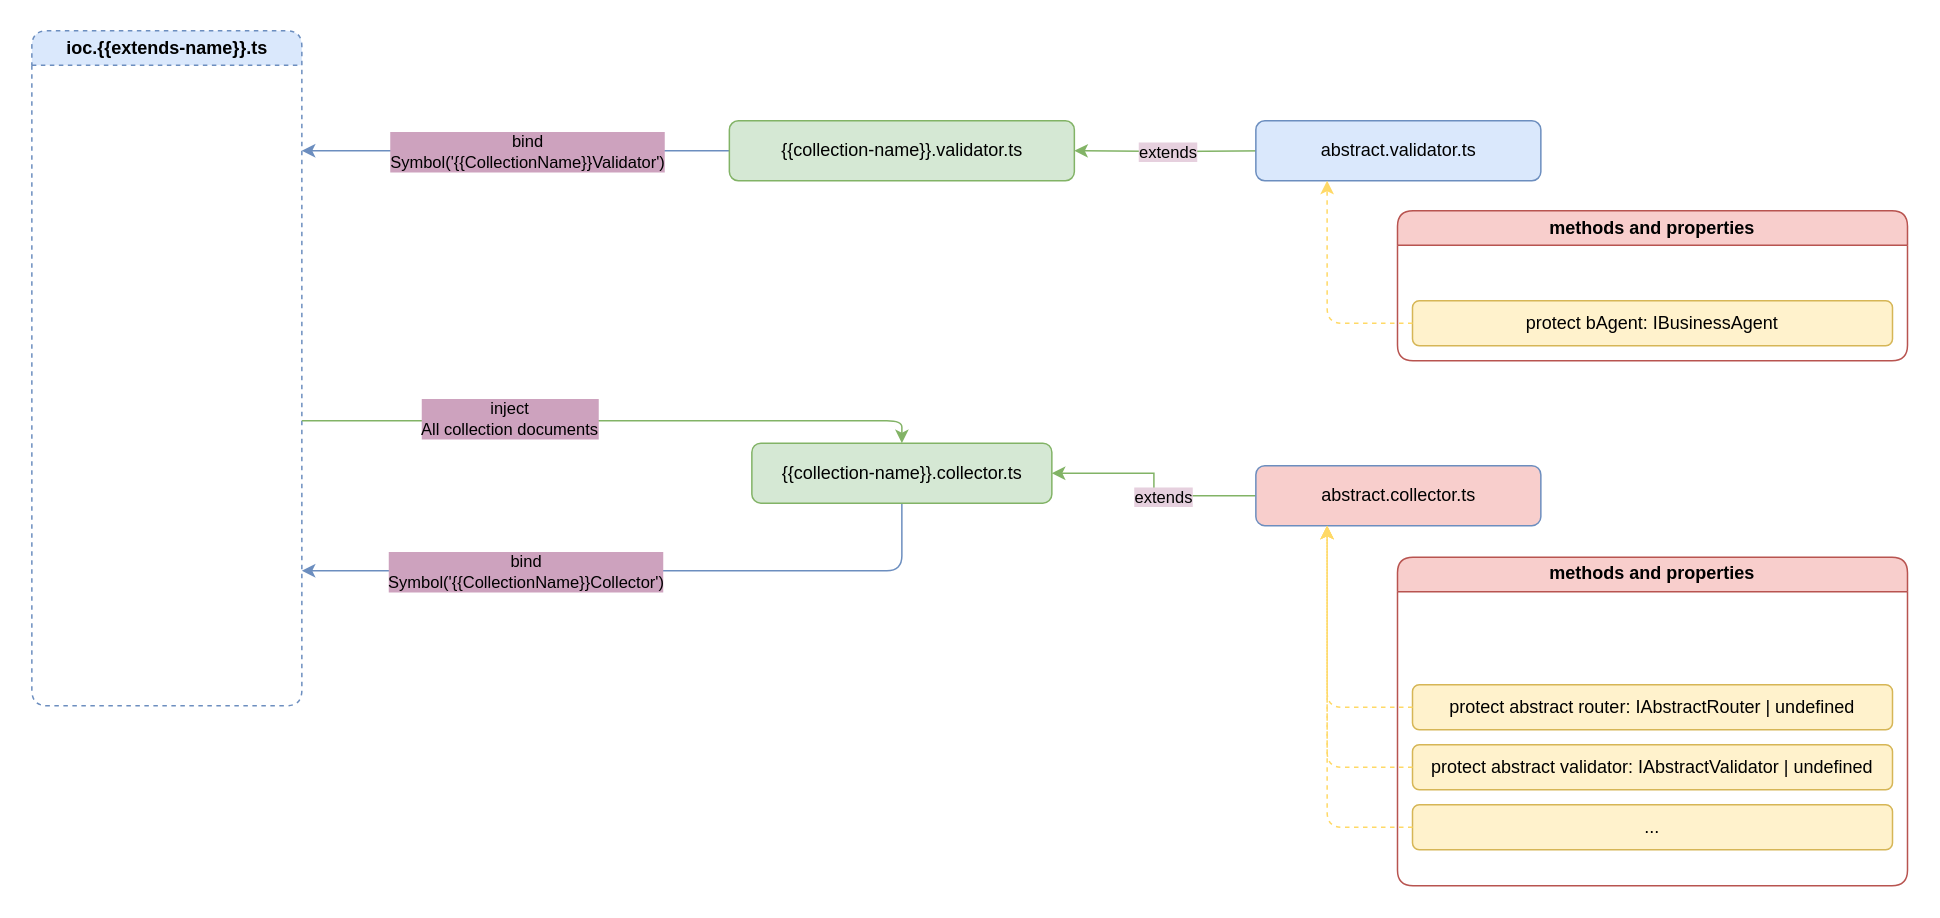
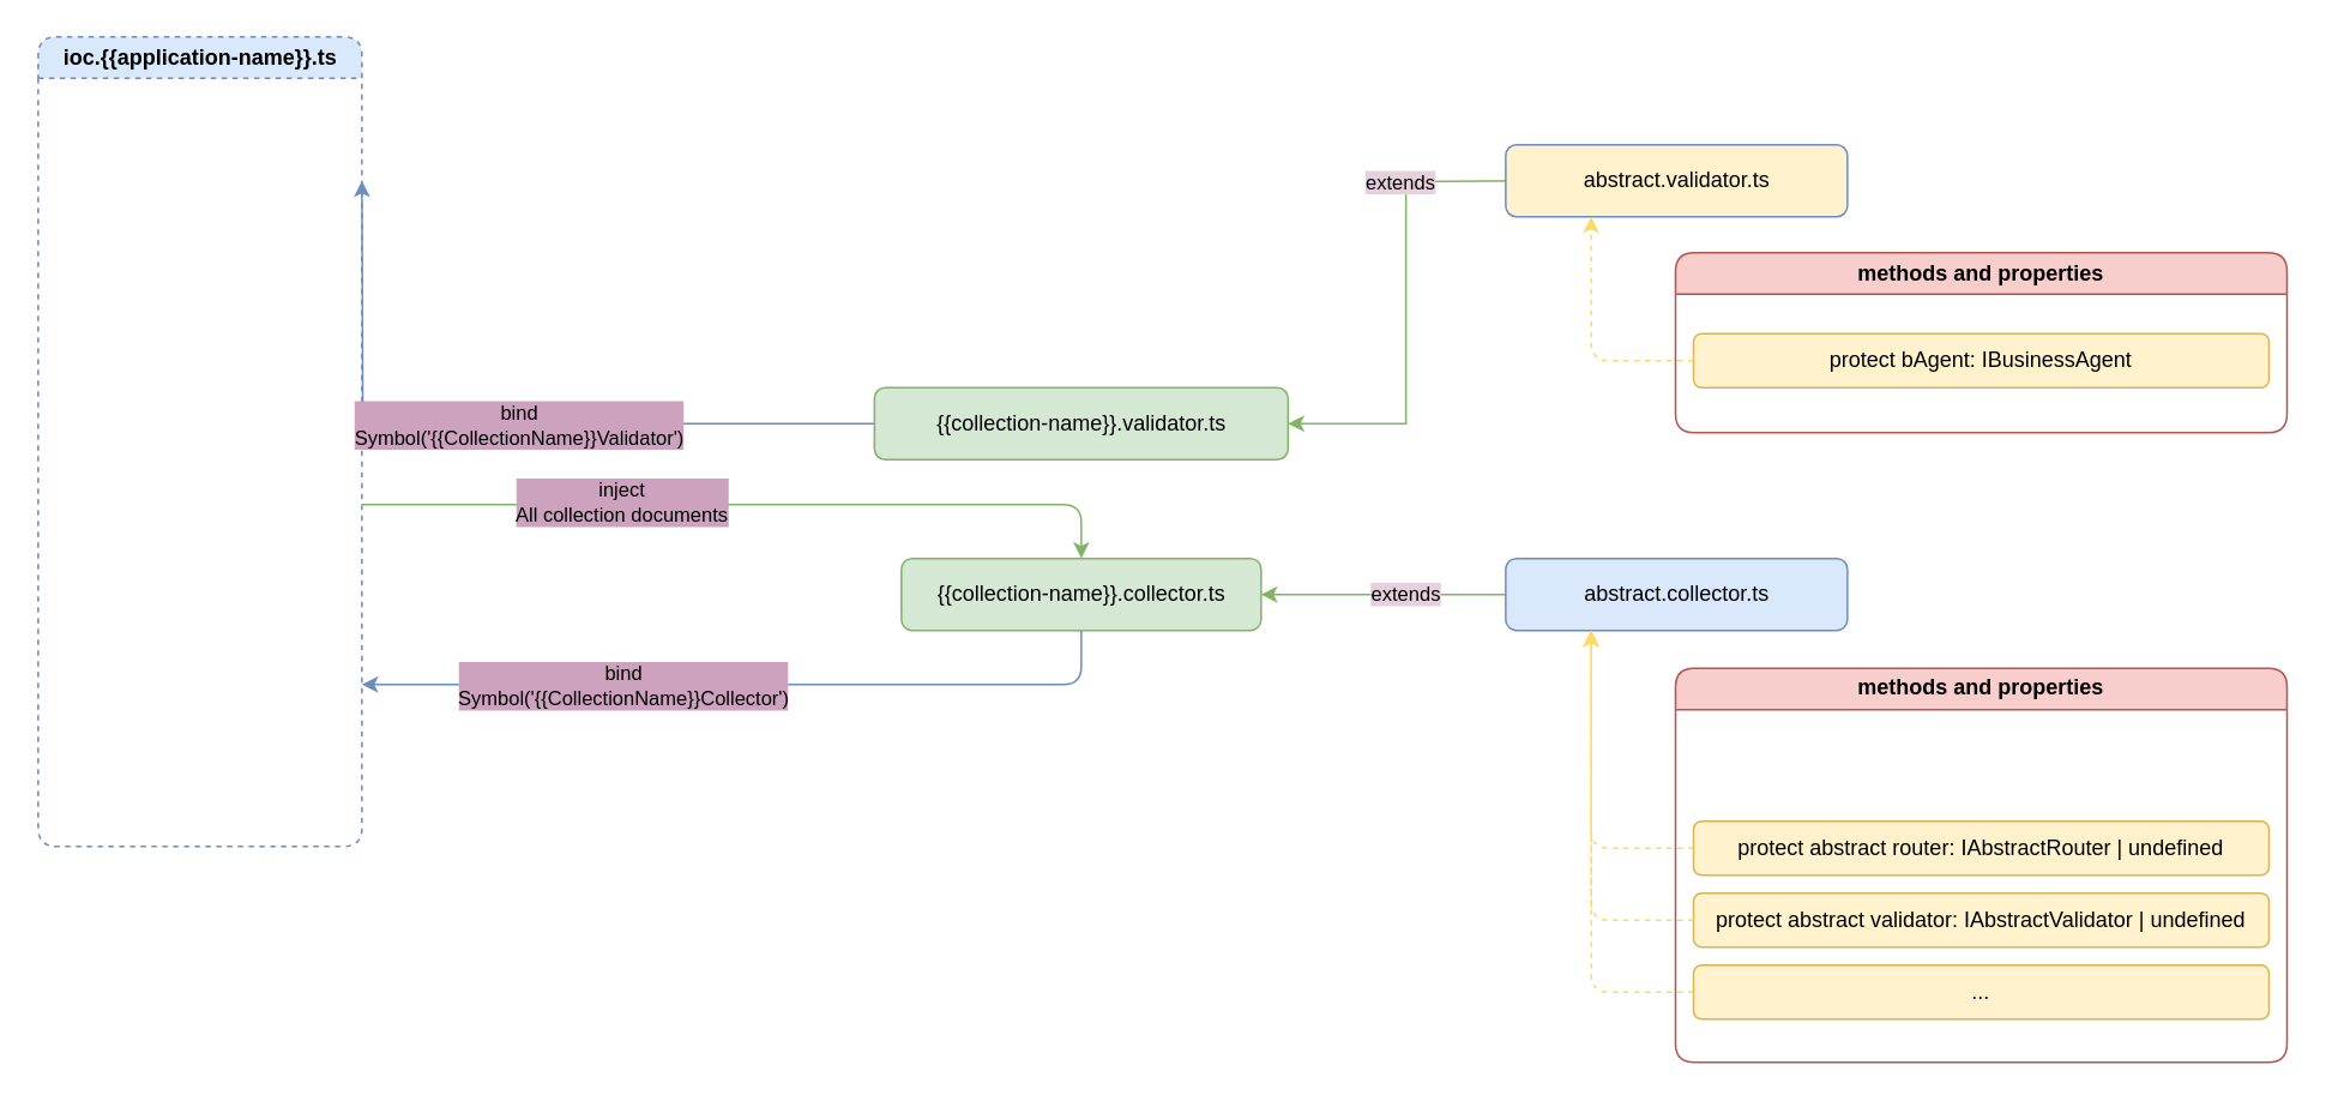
  <mxCell id="0" />
  <mxCell id="1" parent="0" />
- <mxCell id="2" value="ioc.{{extends-name}}.ts" style="swimlane;whiteSpace=wrap;html=1;rounded=1;dashed=1;fillColor=#dae8fc;strokeColor=#6c8ebf;" parent="1" vertex="1"><mxGeometry x="20.57" y="20" width="180" height="450" as="geometry" /></mxCell>
+ <mxCell id="2" value="ioc.{{application-name}}.ts" style="swimlane;whiteSpace=wrap;html=1;rounded=1;dashed=1;fillColor=#dae8fc;strokeColor=#6c8ebf;" parent="1" vertex="1"><mxGeometry x="20.57" y="20" width="180" height="450" as="geometry" /></mxCell>
  <mxCell id="3" style="edgeStyle=orthogonalEdgeStyle;rounded=0;orthogonalLoop=1;jettySize=auto;html=1;fillColor=#dae8fc;strokeColor=#6c8ebf;" parent="1" source="5" edge="1"><mxGeometry relative="1" as="geometry"><mxPoint x="200.57" y="100" as="targetPoint" /></mxGeometry></mxCell>
  <mxCell id="4" value="bind&lt;br&gt;Symbol('{{CollectionName}}Validator')" style="edgeLabel;html=1;align=center;verticalAlign=middle;resizable=0;points=[];labelBackgroundColor=#CDA2BE;" parent="3" vertex="1" connectable="0"><mxGeometry x="-0.066" relative="1" as="geometry"><mxPoint x="-2" as="offset" /></mxGeometry></mxCell>
- <mxCell id="5" value="{{collection-name}}.validator.ts" style="rounded=1;whiteSpace=wrap;html=1;fillColor=#d5e8d4;strokeColor=#82b366;" parent="1" vertex="1"><mxGeometry x="485.57" y="80" width="230" height="40" as="geometry" /></mxCell>
+ <mxCell id="5" value="{{collection-name}}.validator.ts" style="rounded=1;whiteSpace=wrap;html=1;fillColor=#d5e8d4;strokeColor=#82b366;" parent="1" vertex="1"><mxGeometry x="485.57" y="215" width="230" height="40" as="geometry" /></mxCell>
  <mxCell id="6" style="edgeStyle=orthogonalEdgeStyle;rounded=0;orthogonalLoop=1;jettySize=auto;html=1;fillColor=#d5e8d4;strokeColor=#82b366;entryX=1;entryY=0.5;entryDx=0;entryDy=0;" parent="1" target="5" edge="1"><mxGeometry relative="1" as="geometry"><mxPoint x="720.57" y="100" as="targetPoint" /><mxPoint x="846.57" y="100" as="sourcePoint" /></mxGeometry></mxCell>
- <mxCell id="7" value="abstract.validator.ts" style="rounded=1;whiteSpace=wrap;html=1;fillColor=#dae8fc;strokeColor=#6c8ebf;" parent="1" vertex="1"><mxGeometry x="836.57" y="80" width="190" height="40" as="geometry" /></mxCell>
+ <mxCell id="7" value="abstract.validator.ts" style="rounded=1;whiteSpace=wrap;html=1;fillColor=#fff2cc;strokeColor=#6c8ebf;" parent="1" vertex="1"><mxGeometry x="836.57" y="80" width="190" height="40" as="geometry" /></mxCell>
  <mxCell id="8" value="methods and properties" style="swimlane;whiteSpace=wrap;html=1;fillColor=#f8cecc;strokeColor=#b85450;rounded=1;" parent="1" vertex="1"><mxGeometry x="931" y="140" width="340" height="100" as="geometry" /></mxCell>
- <mxCell id="9" value="protect bAgent: IBusinessAgent" style="rounded=1;whiteSpace=wrap;html=1;fillColor=#fff2cc;strokeColor=#d6b656;" parent="8" vertex="1"><mxGeometry x="10" y="60" width="320" height="30" as="geometry" /></mxCell>
+ <mxCell id="9" value="protect bAgent: IBusinessAgent" style="rounded=1;whiteSpace=wrap;html=1;fillColor=#fff2cc;strokeColor=#d6b656;" parent="8" vertex="1"><mxGeometry x="10" y="45" width="320" height="30" as="geometry" /></mxCell>
  <mxCell id="10" style="edgeStyle=orthogonalEdgeStyle;rounded=1;sketch=0;jumpStyle=none;orthogonalLoop=1;jettySize=auto;html=1;entryX=0.25;entryY=1;entryDx=0;entryDy=0;shadow=0;dashed=1;strokeWidth=1;exitX=0;exitY=0.5;exitDx=0;exitDy=0;fillColor=#d5e8d4;strokeColor=#FFD966;" parent="1" source="9" target="7" edge="1"><mxGeometry relative="1" as="geometry" /></mxCell>
  <mxCell id="11" value="methods and properties" style="swimlane;whiteSpace=wrap;html=1;fillColor=#f8cecc;strokeColor=#b85450;rounded=1;" parent="1" vertex="1"><mxGeometry x="931" y="370.97" width="340" height="219.03" as="geometry" /></mxCell>
  <mxCell id="12" value="protect abstract router: IAbstractRouter | undefined" style="rounded=1;whiteSpace=wrap;html=1;fillColor=#fff2cc;strokeColor=#d6b656;" parent="11" vertex="1"><mxGeometry x="10" y="85" width="320" height="30" as="geometry" /></mxCell>
  <mxCell id="13" value="protect abstract validator: IAbstractValidator | undefined" style="rounded=1;whiteSpace=wrap;html=1;fillColor=#fff2cc;strokeColor=#d6b656;" parent="11" vertex="1"><mxGeometry x="10" y="125" width="320" height="30" as="geometry" /></mxCell>
  <mxCell id="14" value="..." style="rounded=1;whiteSpace=wrap;html=1;fillColor=#fff2cc;strokeColor=#d6b656;" parent="11" vertex="1"><mxGeometry x="10" y="165.03" width="320" height="30" as="geometry" /></mxCell>
  <mxCell id="15" style="edgeStyle=orthogonalEdgeStyle;rounded=1;orthogonalLoop=1;jettySize=auto;html=1;entryX=0.5;entryY=0;entryDx=0;entryDy=0;fillColor=#d5e8d4;strokeColor=#82b366;" parent="1" target="19" edge="1"><mxGeometry relative="1" as="geometry"><mxPoint x="200.57" y="280" as="sourcePoint" /><Array as="points"><mxPoint x="210.57" y="279.97" /><mxPoint x="530.57" y="279.97" /></Array></mxGeometry></mxCell>
  <mxCell id="16" value="inject&lt;br&gt;All collection documents" style="edgeLabel;html=1;align=center;verticalAlign=middle;resizable=0;points=[];labelBackgroundColor=#CDA2BE;" parent="15" vertex="1" connectable="0"><mxGeometry x="-0.187" y="2" relative="1" as="geometry"><mxPoint x="-31" as="offset" /></mxGeometry></mxCell>
  <mxCell id="17" style="edgeStyle=orthogonalEdgeStyle;rounded=1;orthogonalLoop=1;jettySize=auto;html=1;exitX=0.5;exitY=1;exitDx=0;exitDy=0;fillColor=#dae8fc;strokeColor=#6c8ebf;" parent="1" source="19" edge="1"><mxGeometry relative="1" as="geometry"><mxPoint x="200.57" y="380" as="targetPoint" /><Array as="points"><mxPoint x="530.57" y="379.97" /><mxPoint x="210.57" y="379.97" /></Array></mxGeometry></mxCell>
  <mxCell id="18" value="bind&lt;br&gt;Symbol('{{CollectionName}}Collector')" style="edgeLabel;html=1;align=center;verticalAlign=middle;resizable=0;points=[];labelBackgroundColor=#CDA2BE;" parent="17" vertex="1" connectable="0"><mxGeometry x="0.337" y="4" relative="1" as="geometry"><mxPoint x="2" y="-4" as="offset" /></mxGeometry></mxCell>
- <mxCell id="19" value="{{collection-name}}.collector.ts" style="rounded=1;whiteSpace=wrap;html=1;fillColor=#d5e8d4;strokeColor=#82b366;" parent="1" vertex="1"><mxGeometry x="500.57" y="294.97" width="200" height="40" as="geometry" /></mxCell>
+ <mxCell id="19" value="{{collection-name}}.collector.ts" style="rounded=1;whiteSpace=wrap;html=1;fillColor=#d5e8d4;strokeColor=#82b366;" parent="1" vertex="1"><mxGeometry x="500.57" y="309.97" width="200" height="40" as="geometry" /></mxCell>
  <mxCell id="20" style="edgeStyle=orthogonalEdgeStyle;rounded=0;orthogonalLoop=1;jettySize=auto;html=1;fillColor=#d5e8d4;strokeColor=#82b366;entryX=1;entryY=0.5;entryDx=0;entryDy=0;" parent="1" source="22" target="19" edge="1"><mxGeometry relative="1" as="geometry"><mxPoint x="720.57" y="330" as="targetPoint" /></mxGeometry></mxCell>
  <mxCell id="21" value="extends" style="edgeLabel;html=1;align=center;verticalAlign=middle;resizable=0;points=[];labelBackgroundColor=#E6D0DE;" parent="20" vertex="1" connectable="0"><mxGeometry x="-0.176" relative="1" as="geometry"><mxPoint as="offset" /></mxGeometry></mxCell>
- <mxCell id="22" value="abstract.collector.ts" style="rounded=1;whiteSpace=wrap;html=1;fillColor=#f8cecc;strokeColor=#6c8ebf;" parent="1" vertex="1"><mxGeometry x="836.57" y="309.97" width="190" height="40" as="geometry" /></mxCell>
+ <mxCell id="22" value="abstract.collector.ts" style="rounded=1;whiteSpace=wrap;html=1;fillColor=#dae8fc;strokeColor=#6c8ebf;" parent="1" vertex="1"><mxGeometry x="836.57" y="309.97" width="190" height="40" as="geometry" /></mxCell>
  <mxCell id="23" style="edgeStyle=orthogonalEdgeStyle;rounded=1;orthogonalLoop=1;jettySize=auto;html=1;entryX=0.25;entryY=1;entryDx=0;entryDy=0;exitX=0;exitY=0.5;exitDx=0;exitDy=0;fillColor=#d5e8d4;strokeColor=#FFD966;dashed=1;" parent="1" source="12" target="22" edge="1"><mxGeometry relative="1" as="geometry" /></mxCell>
  <mxCell id="24" style="edgeStyle=orthogonalEdgeStyle;rounded=1;orthogonalLoop=1;jettySize=auto;html=1;entryX=0.25;entryY=1;entryDx=0;entryDy=0;exitX=0;exitY=0.5;exitDx=0;exitDy=0;fillColor=#d5e8d4;strokeColor=#FFD966;dashed=1;" parent="1" source="13" target="22" edge="1"><mxGeometry relative="1" as="geometry" /></mxCell>
  <mxCell id="25" style="edgeStyle=orthogonalEdgeStyle;rounded=1;orthogonalLoop=1;jettySize=auto;html=1;entryX=0.25;entryY=1;entryDx=0;entryDy=0;exitX=0;exitY=0.5;exitDx=0;exitDy=0;fillColor=#d5e8d4;strokeColor=#FFD966;dashed=1;" parent="1" source="14" target="22" edge="1"><mxGeometry relative="1" as="geometry" /></mxCell>
  <mxCell id="26" value="extends" style="edgeLabel;html=1;align=center;verticalAlign=middle;resizable=0;points=[];labelBackgroundColor=#E6D0DE;" parent="1" vertex="1" connectable="0"><mxGeometry x="750.57" y="104" as="geometry"><mxPoint x="27" y="-4" as="offset" /></mxGeometry></mxCell>
